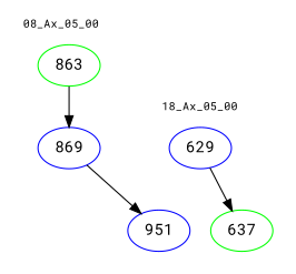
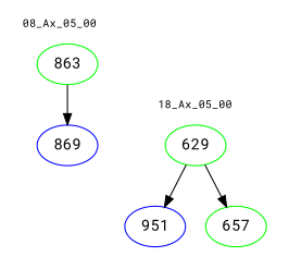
  digraph {
    fontname="Roboto Mono"
    node [color=green fontname="Roboto Mono"]
    edge [color=black fontname="Roboto Mono"]
    n1 [label=863]
    n2 [color=blue label=869]
-   n3 [color=blue label=629]
+   n3 [label=629]
    n4 [color=blue label=951]
-   n5 [label=637]
+   n5 [label=657]
    subgraph cluster_1 {
      color=white
      fontsize=10
      label="08_Ax_05_00"
      n1
      n2
    }
    subgraph cluster_2 {
      color=white
      fontsize=10
      label="18_Ax_05_00"
      n3
      n4
      n5
    }
    n1 -> n2
-   n2 -> n4
+   n3 -> n4
    n3 -> n5
  }
